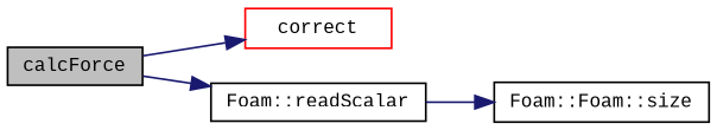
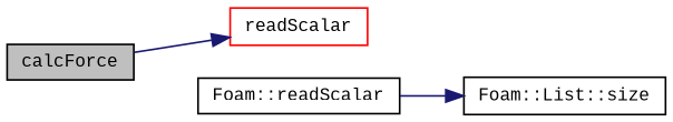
  digraph {
    fontname="Liberation Mono"
    rankdir=LR
    node [color=black fontname="Liberation Mono" fontsize=10 shape=record]
    edge [color=midnightblue fontname="Liberation Mono" fontsize=10 labelfontname=FreeSans labelfontsize=10 style=solid]
    n1 [fillcolor=grey75 fontcolor=black height=0.2 label=calcForce style=filled width=0.4]
-   n2 [color=red height=0.2 label=correct width=0.4]
+   n2 [color=red height=0.2 label=readScalar width=0.4]
    n3 [height=0.2 label="Foam::readScalar" width=0.4]
-   n4 [height=0.2 label="Foam::Foam::size" width=0.4]
+   n4 [height=0.2 label="Foam::List::size" width=0.4]
    n1 -> n2
-   n1 -> n3
    n3 -> n4
  }
